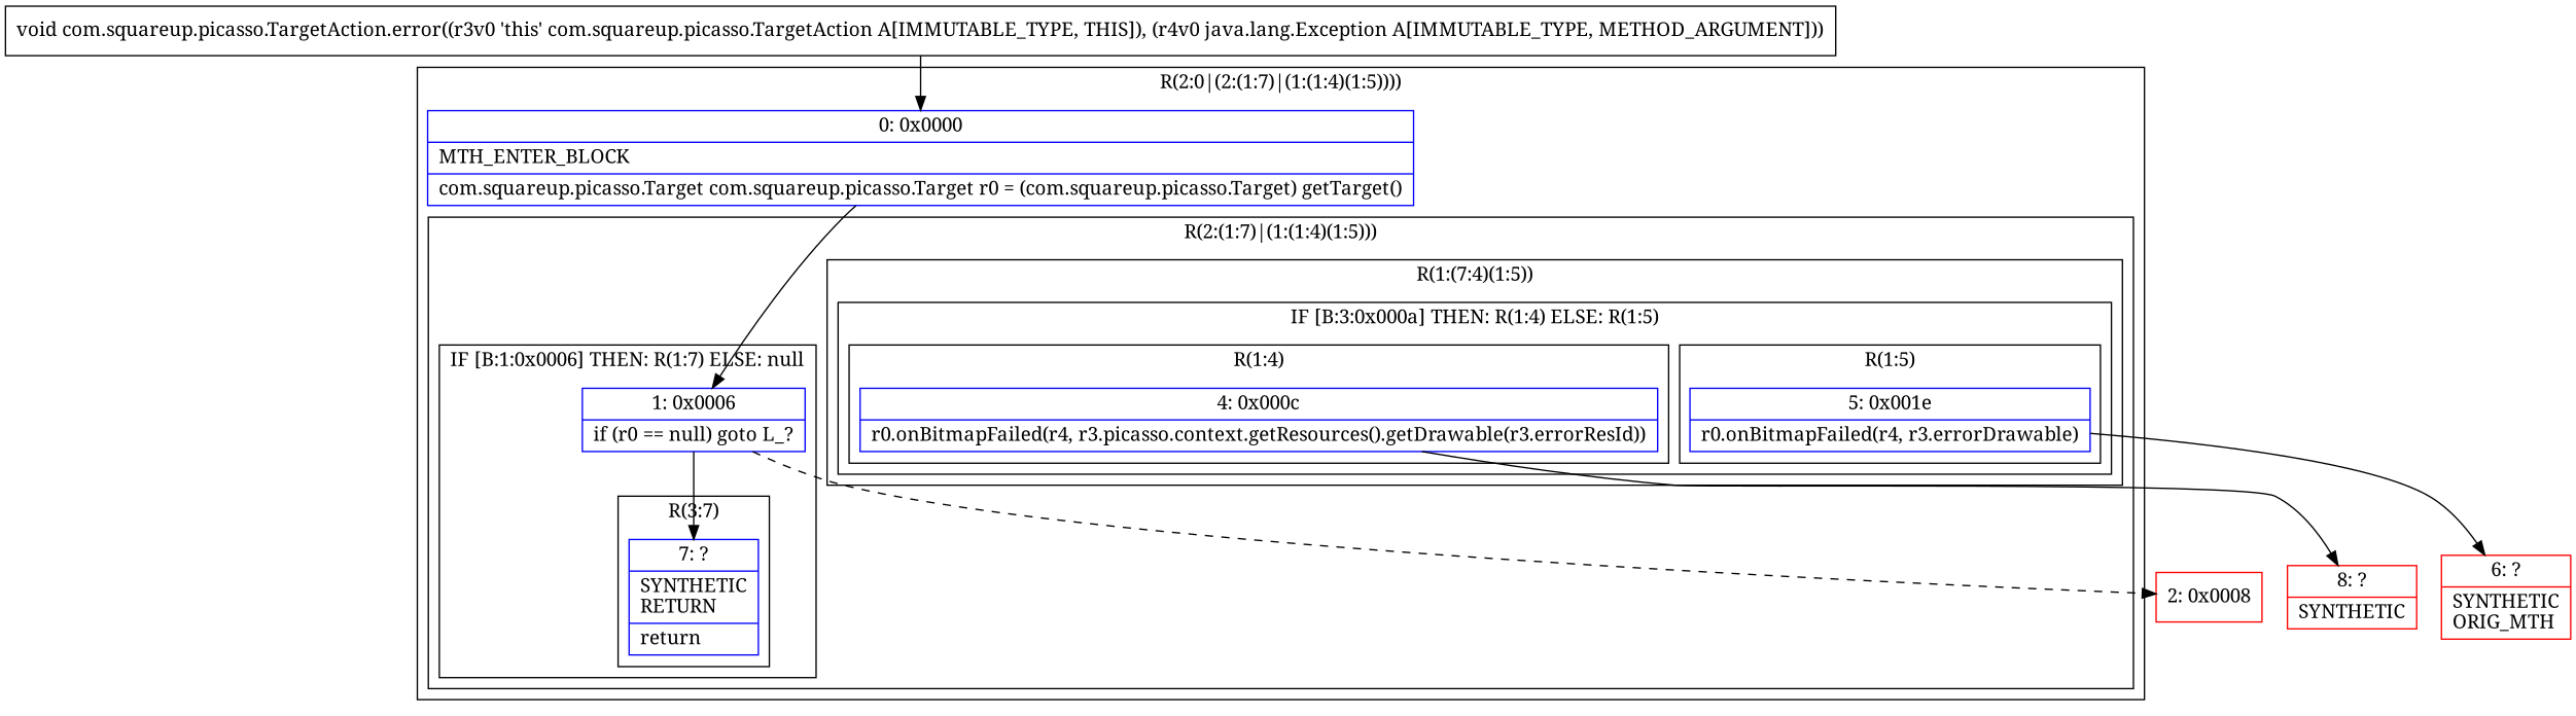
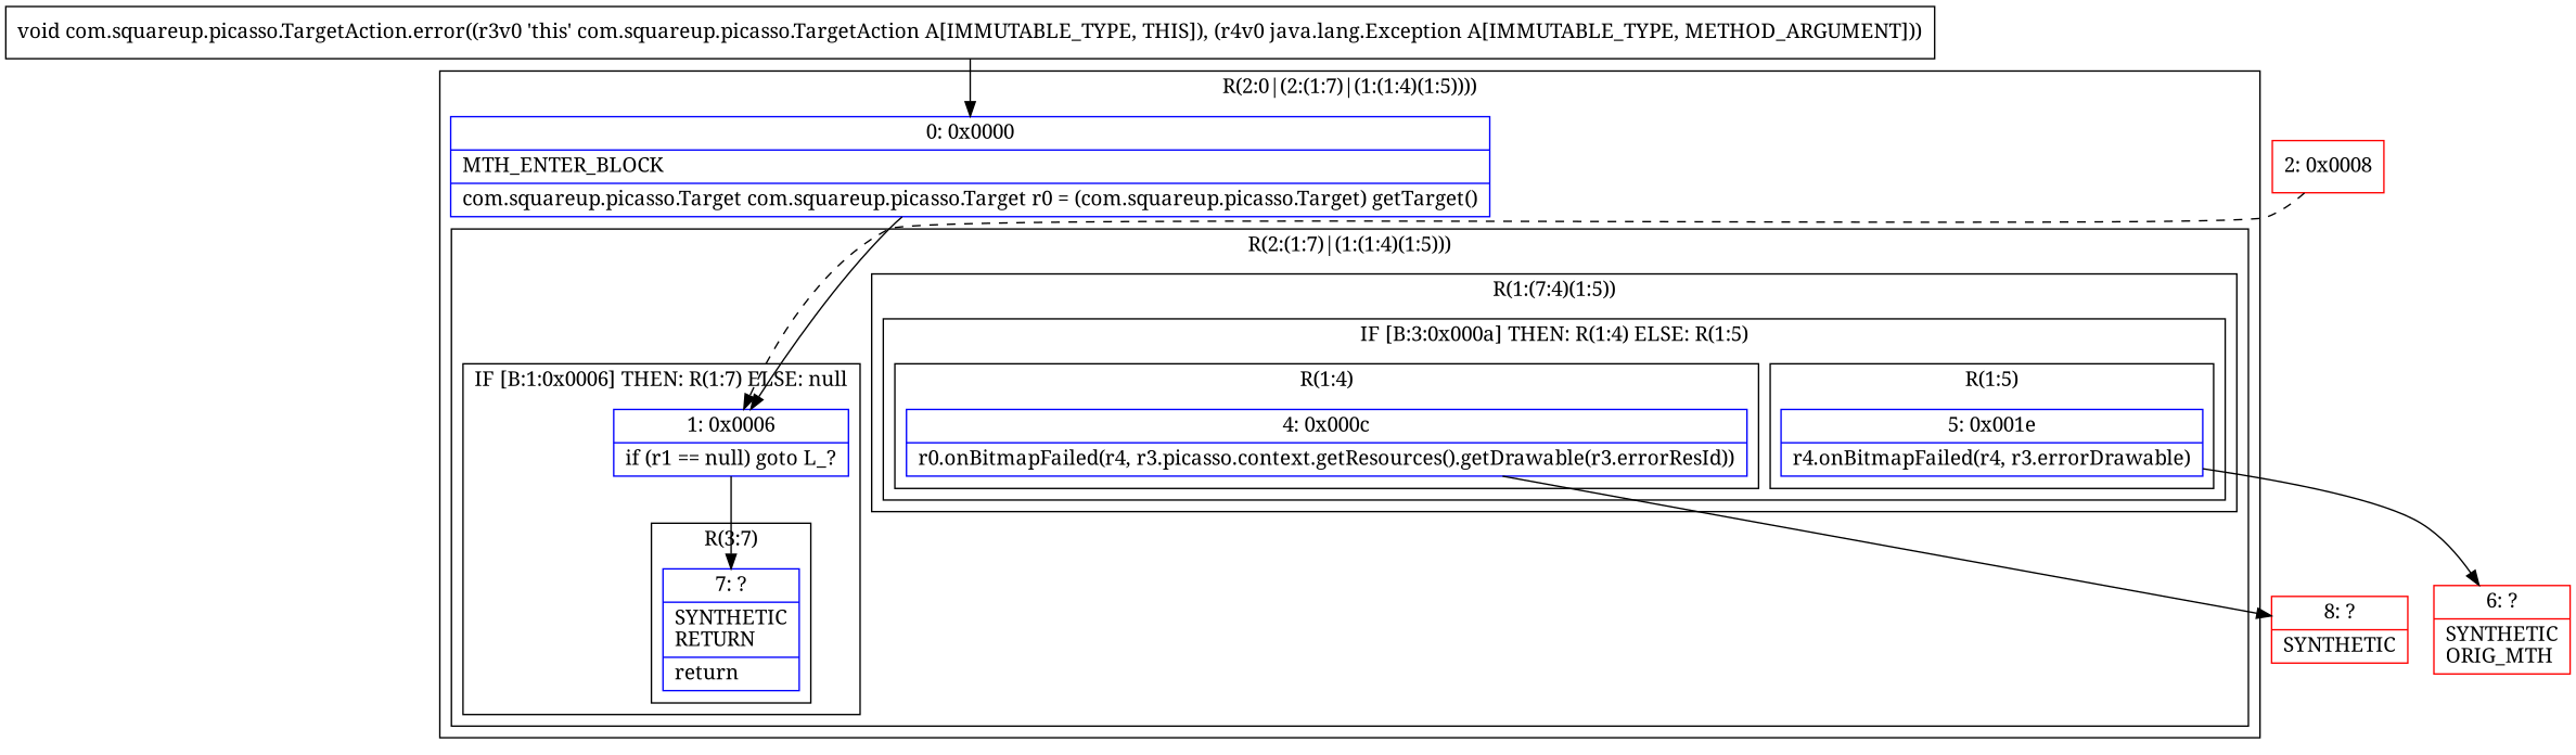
  digraph {
    fontname="Noto Serif"
    node [color=blue fontname="Noto Serif" shape=record]
    edge [fontname="Noto Serif"]
    n1 [label="{7\:\ ?|SYNTHETIC\lRETURN\l|return\l}"]
-   n2 [label="{1\:\ 0x0006|if (r0 == null) goto L_?\l}"]
+   n2 [label="{1\:\ 0x0006|if (r1 == null) goto L_?\l}"]
    n3 [label="{4\:\ 0x000c|r0.onBitmapFailed(r4, r3.picasso.context.getResources().getDrawable(r3.errorResId))\l}"]
-   n4 [label="{5\:\ 0x001e|r0.onBitmapFailed(r4, r3.errorDrawable)\l}"]
+   n4 [label="{5\:\ 0x001e|r4.onBitmapFailed(r4, r3.errorDrawable)\l}"]
    n5 [label="{0\:\ 0x0000|MTH_ENTER_BLOCK\l|com.squareup.picasso.Target com.squareup.picasso.Target r0 = (com.squareup.picasso.Target) getTarget()\l}"]
    n6 [color=red label="{2\:\ 0x0008}"]
    n7 [color=red label="{8\:\ ?|SYNTHETIC\l}"]
    n8 [color=red label="{6\:\ ?|SYNTHETIC\lORIG_MTH\l}"]
    n9 [label="{void com.squareup.picasso.TargetAction.error((r3v0 'this' com.squareup.picasso.TargetAction A[IMMUTABLE_TYPE, THIS]), (r4v0 java.lang.Exception A[IMMUTABLE_TYPE, METHOD_ARGUMENT])) }" color=""]
    subgraph cluster_1 {
      label="R(2:0|(2:(1:7)|(1:(1:4)(1:5))))"
      n5
      subgraph cluster_2 {
        label="R(2:(1:7)|(1:(1:4)(1:5)))"
        subgraph cluster_3 {
          label="IF [B:1:0x0006] THEN: R(1:7) ELSE: null"
          n2
          subgraph cluster_4 {
            label="R(3:7)"
            n1
          }
        }
        subgraph cluster_5 {
          label="R(1:(7:4)(1:5))"
          subgraph cluster_6 {
            label="IF [B:3:0x000a] THEN: R(1:4) ELSE: R(1:5)"
            subgraph cluster_7 {
              label="R(1:4)"
              n3
            }
            subgraph cluster_8 {
              label="R(1:5)"
              n4
            }
          }
        }
      }
    }
    n2 -> n1
-   n2 -> n6 [style=dashed]
+   n6 -> n2 [style=dashed]
    n3 -> n7
    n4 -> n8
    n5 -> n2
    n9 -> n5
  }
